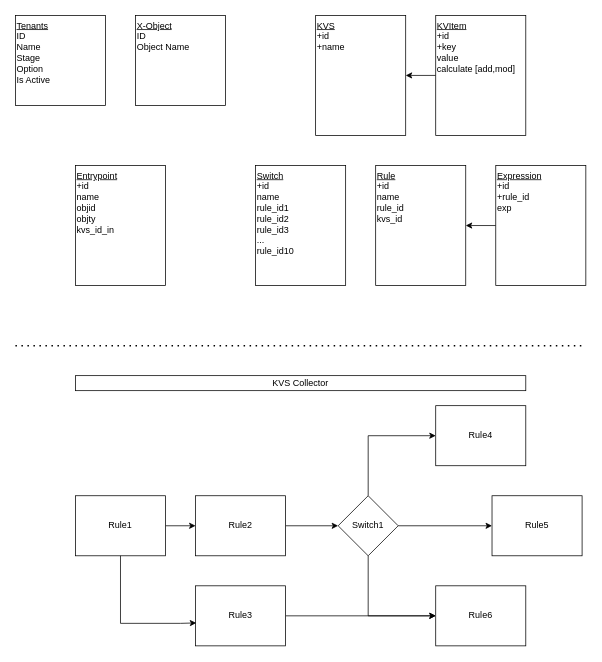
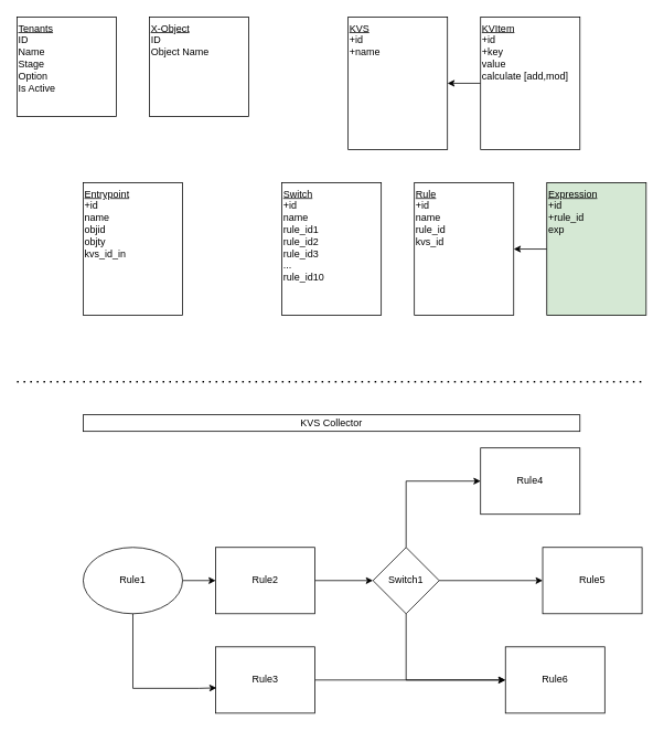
  <mxCell id="0" />
  <mxCell id="1" parent="0" />
  <mxCell id="2" value="&lt;u&gt;X-Object&lt;/u&gt;&lt;span style=&quot;background-color: initial;&quot;&gt;&lt;br&gt;ID&lt;/span&gt;&lt;br&gt;&lt;span style=&quot;background-color: initial;&quot;&gt;Object Name&lt;/span&gt;" style="rounded=0;whiteSpace=wrap;html=1;align=left;verticalAlign=top;" parent="1" vertex="1"><mxGeometry x="180" y="20" width="120" height="120" as="geometry" /></mxCell>
  <mxCell id="3" value="&lt;span style=&quot;background-color: initial;&quot;&gt;&lt;u&gt;Tenants&lt;/u&gt;&lt;/span&gt;&lt;span style=&quot;background-color: initial;&quot;&gt;&lt;br&gt;ID&lt;/span&gt;&lt;br&gt;&lt;span style=&quot;background-color: initial;&quot;&gt;Name&lt;/span&gt;&lt;div&gt;Stage&lt;br&gt;&lt;div&gt;&lt;span style=&quot;background-color: initial;&quot;&gt;Option&lt;/span&gt;&lt;/div&gt;&lt;/div&gt;&lt;div&gt;&lt;span style=&quot;background-color: initial;&quot;&gt;Is Active&lt;/span&gt;&lt;/div&gt;" style="rounded=0;whiteSpace=wrap;html=1;align=left;verticalAlign=top;" parent="1" vertex="1"><mxGeometry x="20" y="20" width="120" height="120" as="geometry" /></mxCell>
  <mxCell id="4" style="edgeStyle=orthogonalEdgeStyle;rounded=0;orthogonalLoop=1;jettySize=auto;html=1;" edge="1" parent="1" source="5" target="6"><mxGeometry relative="1" as="geometry" /></mxCell>
- <mxCell id="5" value="&lt;span style=&quot;background-color: initial;&quot;&gt;&lt;u&gt;Expression&lt;/u&gt;&lt;/span&gt;&lt;span style=&quot;background-color: initial;&quot;&gt;&lt;br&gt;&lt;/span&gt;+id&lt;br&gt;&lt;span style=&quot;background-color: initial;&quot;&gt;+rule_id&lt;/span&gt;&lt;div&gt;&lt;/div&gt;exp" style="rounded=0;whiteSpace=wrap;html=1;align=left;verticalAlign=top;" vertex="1" parent="1"><mxGeometry x="660" y="220" width="120" height="160" as="geometry" /></mxCell>
+ <mxCell id="5" value="&lt;span style=&quot;background-color: initial;&quot;&gt;&lt;u&gt;Expression&lt;/u&gt;&lt;/span&gt;&lt;span style=&quot;background-color: initial;&quot;&gt;&lt;br&gt;&lt;/span&gt;+id&lt;br&gt;&lt;span style=&quot;background-color: initial;&quot;&gt;+rule_id&lt;/span&gt;&lt;div&gt;&lt;/div&gt;exp" style="rounded=0;whiteSpace=wrap;html=1;align=left;verticalAlign=top;fillColor=#d5e8d4;" vertex="1" parent="1"><mxGeometry x="660" y="220" width="120" height="160" as="geometry" /></mxCell>
  <mxCell id="6" value="&lt;span style=&quot;background-color: initial;&quot;&gt;&lt;u&gt;Rule&lt;/u&gt;&lt;/span&gt;&lt;span style=&quot;background-color: initial;&quot;&gt;&lt;br&gt;&lt;/span&gt;+id&lt;br&gt;name&lt;div&gt;rule_id&lt;br&gt;&lt;div&gt;kvs_id&lt;/div&gt;&lt;/div&gt;" style="rounded=0;whiteSpace=wrap;html=1;align=left;verticalAlign=top;" vertex="1" parent="1"><mxGeometry x="500" y="220" width="120" height="160" as="geometry" /></mxCell>
  <mxCell id="7" value="&lt;span style=&quot;background-color: initial;&quot;&gt;&lt;u&gt;Switch&lt;/u&gt;&lt;/span&gt;&lt;span style=&quot;background-color: initial;&quot;&gt;&lt;br&gt;&lt;/span&gt;+id&lt;div&gt;name&lt;br&gt;&lt;div&gt;rule_id1&lt;/div&gt;&lt;div&gt;rule_id2&lt;br&gt;&lt;/div&gt;&lt;div&gt;rule_id3&lt;br&gt;&lt;/div&gt;&lt;div&gt;...&lt;/div&gt;&lt;/div&gt;&lt;div&gt;rule_id10&lt;/div&gt;" style="rounded=0;whiteSpace=wrap;html=1;align=left;verticalAlign=top;" vertex="1" parent="1"><mxGeometry x="340" y="220" width="120" height="160" as="geometry" /></mxCell>
  <mxCell id="8" style="edgeStyle=orthogonalEdgeStyle;rounded=0;orthogonalLoop=1;jettySize=auto;html=1;" edge="1" parent="1" source="9" target="11"><mxGeometry relative="1" as="geometry" /></mxCell>
- <mxCell id="9" value="Rule1" style="rounded=0;whiteSpace=wrap;html=1;align=center;verticalAlign=middle;" vertex="1" parent="1"><mxGeometry x="100" y="660" width="120" height="80" as="geometry" /></mxCell>
+ <mxCell id="9" value="Rule1" style="ellipse;whiteSpace=wrap;html=1;align=center;verticalAlign=middle;" vertex="1" parent="1"><mxGeometry x="100" y="660" width="120" height="80" as="geometry" /></mxCell>
  <mxCell id="10" style="edgeStyle=orthogonalEdgeStyle;rounded=0;orthogonalLoop=1;jettySize=auto;html=1;" edge="1" parent="1" source="11" target="17"><mxGeometry relative="1" as="geometry" /></mxCell>
  <mxCell id="11" value="Rule2" style="rounded=0;whiteSpace=wrap;html=1;align=center;verticalAlign=middle;" vertex="1" parent="1"><mxGeometry x="260" y="660" width="120" height="80" as="geometry" /></mxCell>
  <mxCell id="12" style="edgeStyle=orthogonalEdgeStyle;rounded=0;orthogonalLoop=1;jettySize=auto;html=1;" edge="1" parent="1" source="13" target="20"><mxGeometry relative="1" as="geometry" /></mxCell>
  <mxCell id="13" value="Rule3" style="rounded=0;whiteSpace=wrap;html=1;align=center;verticalAlign=middle;" vertex="1" parent="1"><mxGeometry x="260" y="780" width="120" height="80" as="geometry" /></mxCell>
  <mxCell id="14" style="edgeStyle=orthogonalEdgeStyle;rounded=0;orthogonalLoop=1;jettySize=auto;html=1;entryX=0.008;entryY=0.618;entryDx=0;entryDy=0;entryPerimeter=0;" edge="1" parent="1" source="9" target="13"><mxGeometry relative="1" as="geometry"><Array as="points"><mxPoint x="160" y="830" /><mxPoint x="240" y="830" /></Array></mxGeometry></mxCell>
  <mxCell id="15" style="edgeStyle=orthogonalEdgeStyle;rounded=0;orthogonalLoop=1;jettySize=auto;html=1;" edge="1" parent="1" source="17" target="18"><mxGeometry relative="1" as="geometry" /></mxCell>
  <mxCell id="16" style="edgeStyle=orthogonalEdgeStyle;rounded=0;orthogonalLoop=1;jettySize=auto;html=1;entryX=0;entryY=0.5;entryDx=0;entryDy=0;" edge="1" parent="1" source="17" target="19"><mxGeometry relative="1" as="geometry"><Array as="points"><mxPoint x="490" y="580" /></Array></mxGeometry></mxCell>
  <mxCell id="17" value="Switch1" style="rhombus;whiteSpace=wrap;html=1;" vertex="1" parent="1"><mxGeometry x="450" y="660" width="80" height="80" as="geometry" /></mxCell>
  <mxCell id="18" value="Rule5" style="rounded=0;whiteSpace=wrap;html=1;align=center;verticalAlign=middle;" vertex="1" parent="1"><mxGeometry x="655" y="660" width="120" height="80" as="geometry" /></mxCell>
  <mxCell id="19" value="Rule4" style="rounded=0;whiteSpace=wrap;html=1;align=center;verticalAlign=middle;" vertex="1" parent="1"><mxGeometry x="580" y="540" width="120" height="80" as="geometry" /></mxCell>
- <mxCell id="20" value="Rule6" style="rounded=0;whiteSpace=wrap;html=1;align=center;verticalAlign=middle;" vertex="1" parent="1"><mxGeometry x="580" y="780" width="120" height="80" as="geometry" /></mxCell>
+ <mxCell id="20" value="Rule6" style="rounded=0;whiteSpace=wrap;html=1;align=center;verticalAlign=middle;" vertex="1" parent="1"><mxGeometry x="610" y="780" width="120" height="80" as="geometry" /></mxCell>
  <mxCell id="21" style="edgeStyle=orthogonalEdgeStyle;rounded=0;orthogonalLoop=1;jettySize=auto;html=1;entryX=0;entryY=0.5;entryDx=0;entryDy=0;" edge="1" parent="1" source="17" target="20"><mxGeometry relative="1" as="geometry"><Array as="points"><mxPoint x="490" y="820" /></Array></mxGeometry></mxCell>
  <mxCell id="22" value="&lt;span style=&quot;background-color: initial;&quot;&gt;&lt;u&gt;Entrypoint&lt;/u&gt;&lt;/span&gt;&lt;span style=&quot;background-color: initial;&quot;&gt;&lt;br&gt;&lt;/span&gt;+id&lt;div&gt;name&lt;br&gt;&lt;div&gt;objid&lt;/div&gt;&lt;/div&gt;&lt;div&gt;objty&lt;/div&gt;&lt;div&gt;kvs_id_in&lt;/div&gt;" style="rounded=0;whiteSpace=wrap;html=1;align=left;verticalAlign=top;" vertex="1" parent="1"><mxGeometry x="100" y="220" width="120" height="160" as="geometry" /></mxCell>
  <mxCell id="23" style="edgeStyle=orthogonalEdgeStyle;rounded=0;orthogonalLoop=1;jettySize=auto;html=1;" edge="1" parent="1" source="24" target="26"><mxGeometry relative="1" as="geometry" /></mxCell>
  <mxCell id="24" value="&lt;div&gt;&lt;span style=&quot;background-color: initial;&quot;&gt;&lt;u&gt;KVItem&lt;/u&gt;&lt;/span&gt;&lt;/div&gt;&lt;span style=&quot;background-color: initial;&quot;&gt;&lt;div&gt;&lt;span style=&quot;background-color: initial;&quot;&gt;+id&lt;/span&gt;&lt;/div&gt;&lt;/span&gt;&lt;span style=&quot;background-color: initial;&quot;&gt;+key&lt;/span&gt;&lt;div&gt;&lt;span style=&quot;background-color: initial;&quot;&gt;value&lt;/span&gt;&lt;/div&gt;&lt;div&gt;calculate [add,mod]&lt;/div&gt;" style="rounded=0;whiteSpace=wrap;html=1;align=left;verticalAlign=top;" parent="1" vertex="1"><mxGeometry x="580" y="20" width="120" height="160" as="geometry" /></mxCell>
  <mxCell id="25" value="KVS Collector" style="rounded=0;whiteSpace=wrap;html=1;" vertex="1" parent="1"><mxGeometry x="100" y="500" width="600" height="20" as="geometry" /></mxCell>
  <mxCell id="26" value="&lt;div&gt;&lt;span style=&quot;background-color: initial;&quot;&gt;&lt;u&gt;KVS&lt;/u&gt;&lt;/span&gt;&lt;/div&gt;&lt;span style=&quot;background-color: initial;&quot;&gt;&lt;div&gt;&lt;span style=&quot;background-color: initial;&quot;&gt;+id&lt;/span&gt;&lt;/div&gt;&lt;/span&gt;&lt;span style=&quot;background-color: initial;&quot;&gt;+name&lt;/span&gt;" style="rounded=0;whiteSpace=wrap;html=1;align=left;verticalAlign=top;" vertex="1" parent="1"><mxGeometry x="420" y="20" width="120" height="160" as="geometry" /></mxCell>
  <mxCell id="27" value="" style="endArrow=none;dashed=1;html=1;dashPattern=1 3;strokeWidth=2;rounded=0;" edge="1" parent="1"><mxGeometry width="50" height="50" relative="1" as="geometry"><mxPoint x="20" y="460" as="sourcePoint" /><mxPoint x="780" y="460" as="targetPoint" /></mxGeometry></mxCell>
